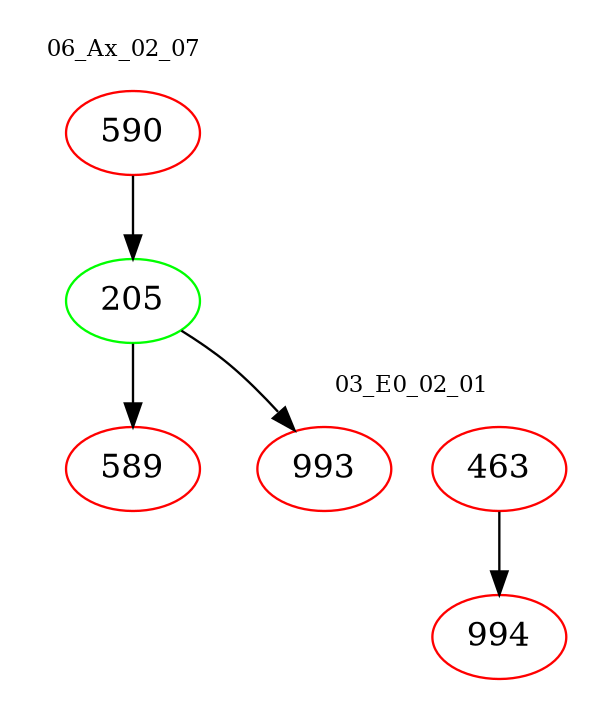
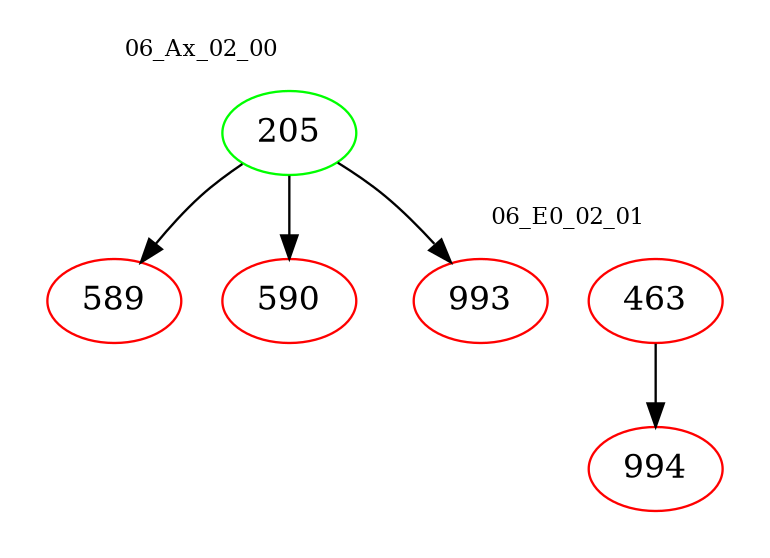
  digraph {
    node [color=red]
    edge [color=black]
    n1 [color=green label=205]
    n2 [label=589]
    n3 [label=590]
    n4 [label=463]
    n5 [label=993]
    n6 [label=994]
    subgraph cluster_1 {
      color=white
      fontsize=10
-     label="06_Ax_02_07"
+     label="06_Ax_02_00"
      n1
      n2
      n3
    }
    subgraph cluster_2 {
      color=white
      fontsize=10
-     label="03_E0_02_01"
+     label="06_E0_02_01"
      n4
      n5
      n6
    }
    n1 -> n2
-   n3 -> n1
+   n1 -> n3
    n1 -> n5
    n4 -> n6
  }
